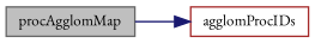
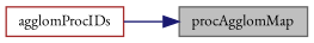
  digraph {
    rankdir=LR
    fontname="EB Garamond"
    node [fontname="EB Garamond" fontsize=10 shape=record]
    n1 [color=gray40 fillcolor=grey75 fontcolor=black height=0.2 label=procAgglomMap style=filled width=0.4]
    n2 [color=brown height=0.2 label=agglomProcIDs width=0.4]
-   n1 -> n2 [color=midnightblue fontname="EB Garamond" fontsize=10 labelfontname=Helvetica labelfontsize=10 style=solid]
+   n2 -> n1 [color=midnightblue fontname="EB Garamond" fontsize=10 labelfontname=Helvetica labelfontsize=10 style=solid]
  }
